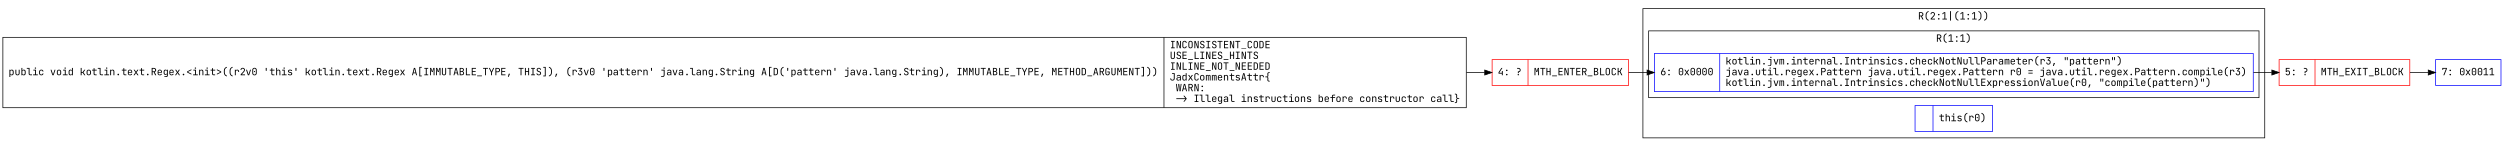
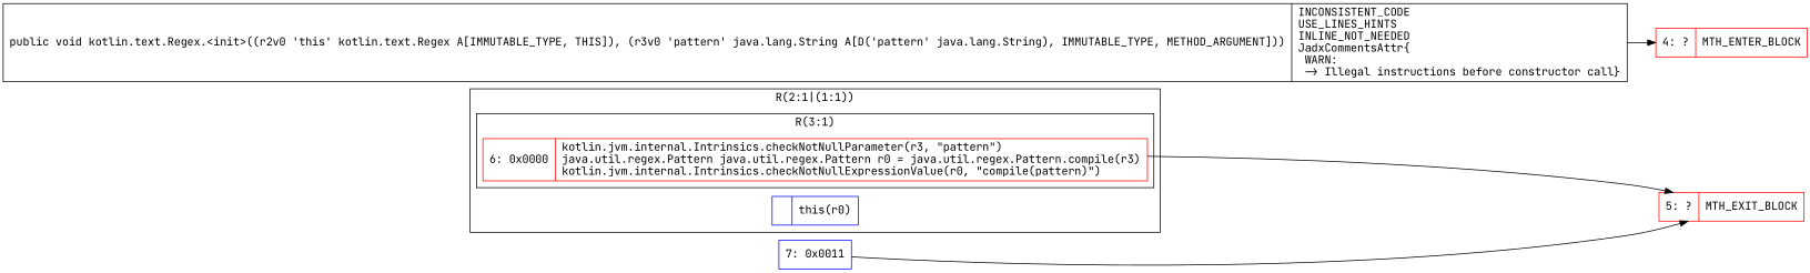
  digraph {
    fontname="JetBrains Mono"
    rankdir=LR
    node [color=blue fontname="JetBrains Mono" shape=record]
    edge [fontname="JetBrains Mono"]
-   n1 [label="{6\:\ 0x0000|kotlin.jvm.internal.Intrinsics.checkNotNullParameter(r3, \"pattern\")\ljava.util.regex.Pattern java.util.regex.Pattern r0 = java.util.regex.Pattern.compile(r3)\lkotlin.jvm.internal.Intrinsics.checkNotNullExpressionValue(r0, \"compile(pattern)\")\l}"]
+   n1 [color=red label="{6\:\ 0x0000|kotlin.jvm.internal.Intrinsics.checkNotNullParameter(r3, \"pattern\")\ljava.util.regex.Pattern java.util.regex.Pattern r0 = java.util.regex.Pattern.compile(r3)\lkotlin.jvm.internal.Intrinsics.checkNotNullExpressionValue(r0, \"compile(pattern)\")\l}"]
    n2 [label="{|this(r0)\l}"]
    n3 [color=red label="{5\:\ ?|MTH_EXIT_BLOCK\l}"]
    n4 [label="{7\:\ 0x0011}"]
    n5 [color=red label="{4\:\ ?|MTH_ENTER_BLOCK\l}"]
    n6 [label="{public void kotlin.text.Regex.\<init\>((r2v0 'this' kotlin.text.Regex A[IMMUTABLE_TYPE, THIS]), (r3v0 'pattern' java.lang.String A[D('pattern' java.lang.String), IMMUTABLE_TYPE, METHOD_ARGUMENT]))  | INCONSISTENT_CODE\lUSE_LINES_HINTS\lINLINE_NOT_NEEDED\lJadxCommentsAttr\{\l WARN: \l \-\> Illegal instructions before constructor call\}\l}" color=""]
    subgraph cluster_1 {
      label="R(2:1|(1:1))"
      n2
      subgraph cluster_2 {
-       label="R(1:1)"
+       label="R(3:1)"
        n1
      }
    }
    n1 -> n3
-   n3 -> n4
-   n5 -> n1
+   n4 -> n3
    n6 -> n5
  }
